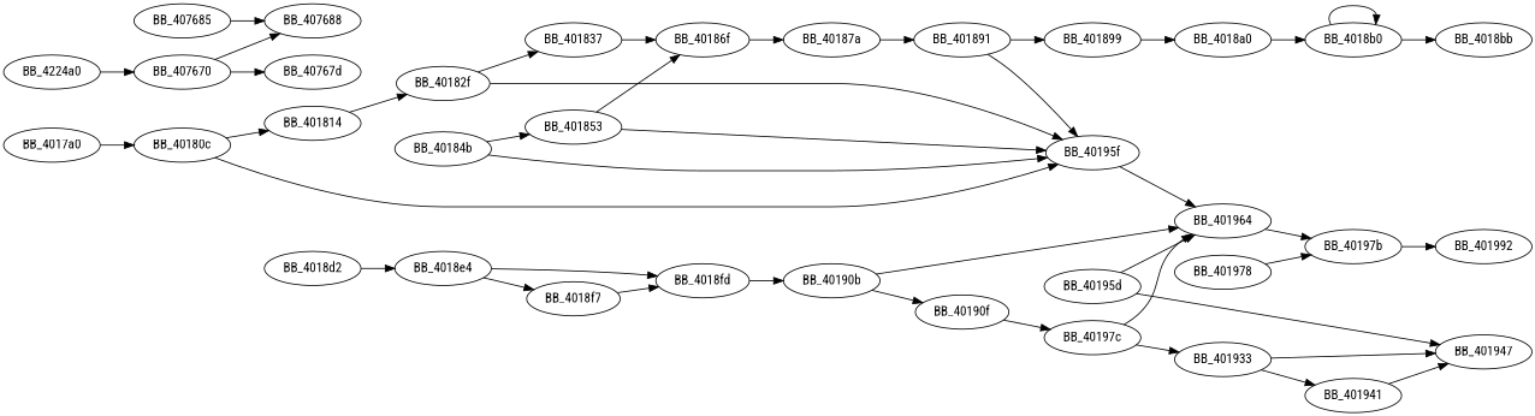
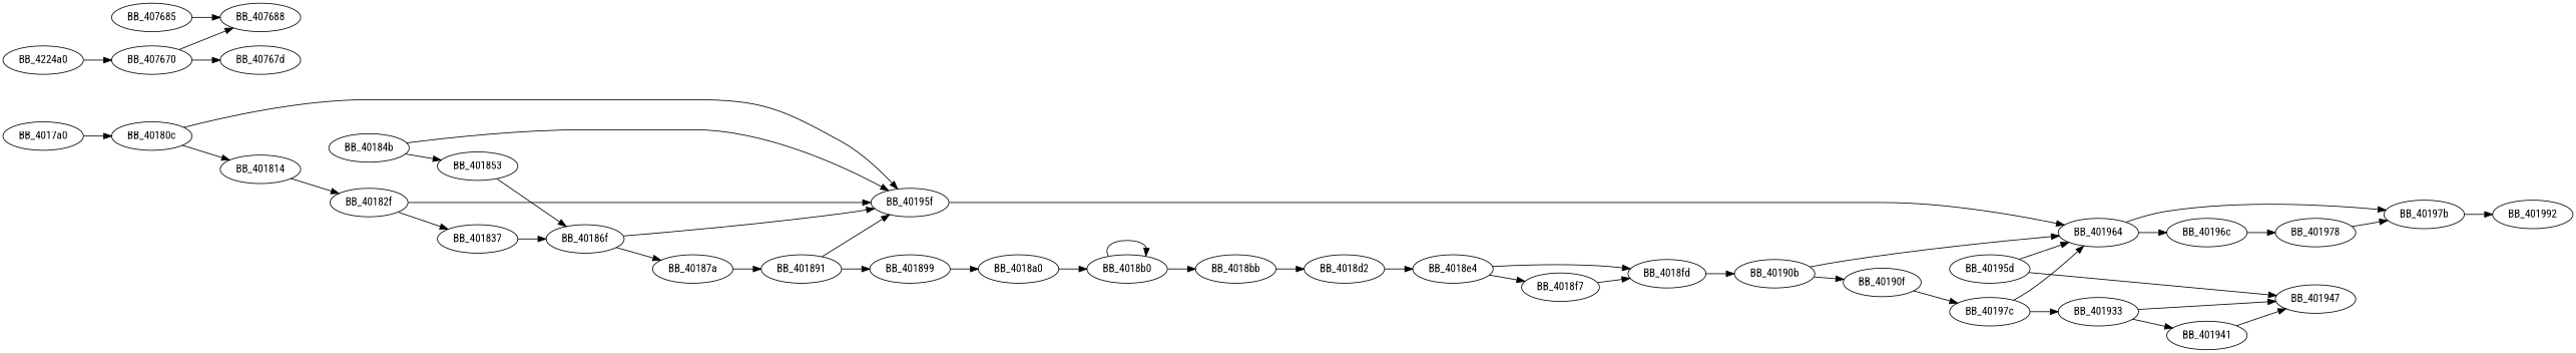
  digraph {
    fontname="Roboto Condensed"
    rankdir=LR
    node [fontname="Roboto Condensed"]
    edge [fontname="Roboto Condensed"]
    BB_4017a0
    BB_40180c
    BB_401814
    BB_40195f
    BB_40182f
    BB_401964
    BB_401837
+   BB_40196c
    BB_40197b
    BB_40186f
    BB_40184b
    BB_401853
    BB_40187a
    BB_401891
    BB_401899
    BB_4018a0
    BB_4018b0
    BB_4018bb
    BB_4018d2
    BB_4018e4
    BB_4018f7
    BB_4018fd
    BB_40190b
    BB_40190f
    n25 [label=BB_40197c]
    BB_401933
    BB_401978
    BB_401992
    BB_401941
    BB_401947
    BB_40195d
    BB_407670
    BB_40767d
    BB_407688
    BB_407685
    BB_4224a0
    BB_4017a0 -> BB_40180c
    BB_40180c -> BB_401814
    BB_40180c -> BB_40195f
    BB_401814 -> BB_40182f
    BB_40195f -> BB_401964
    BB_40182f -> BB_40195f
    BB_40182f -> BB_401837
+   BB_401964 -> BB_40196c
    BB_401964 -> BB_40197b
    BB_401837 -> BB_40186f
+   BB_40196c -> BB_401978
    BB_40197b -> BB_401992
-   BB_401853 -> BB_40195f
+   BB_40186f -> BB_40195f
    BB_40186f -> BB_40187a
    BB_40184b -> BB_40195f
    BB_40184b -> BB_401853
    BB_401853 -> BB_40186f
    BB_40187a -> BB_401891
    BB_401891 -> BB_40195f
    BB_401891 -> BB_401899
    BB_401899 -> BB_4018a0
    BB_4018a0 -> BB_4018b0
    BB_4018b0 -> BB_4018b0
    BB_4018b0 -> BB_4018bb
+   BB_4018bb -> BB_4018d2
    BB_4018d2 -> BB_4018e4
    BB_4018e4 -> BB_4018f7
    BB_4018e4 -> BB_4018fd
    BB_4018f7 -> BB_4018fd
    BB_4018fd -> BB_40190b
    BB_40190b -> BB_401964
    BB_40190b -> BB_40190f
    BB_40190f -> n25
    n25 -> BB_401964
    n25 -> BB_401933
    BB_401933 -> BB_401941
    BB_401933 -> BB_401947
    BB_401978 -> BB_40197b
    BB_401941 -> BB_401947
    BB_40195d -> BB_401964
    BB_40195d -> BB_401947
    BB_407670 -> BB_40767d
    BB_407670 -> BB_407688
    BB_407685 -> BB_407688
    BB_4224a0 -> BB_407670
  }
